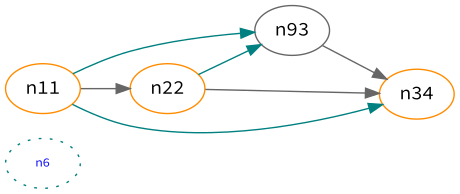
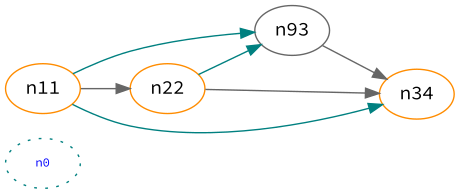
  digraph {
    fontcolor=blue
    fontname="Source Code Pro"
    rankdir=LR
    node [color=darkorange fontname="Source Code Pro"]
    edge [color=gray40 fontname="Source Code Pro"]
-   n0 [color=teal fontcolor=blue fontsize=9 style=dotted label=n6]
+   n0 [color=teal fontcolor=blue fontsize=9 style=dotted]
    n11
    n22
    n33 [color=gray40 label=n93]
    n44 [label=n34]
    n11 -> n22
    n11 -> n33 [color=teal]
    n11 -> n44 [color=teal]
    n22 -> n33 [color=teal]
    n22 -> n44
    n33 -> n44
  }
